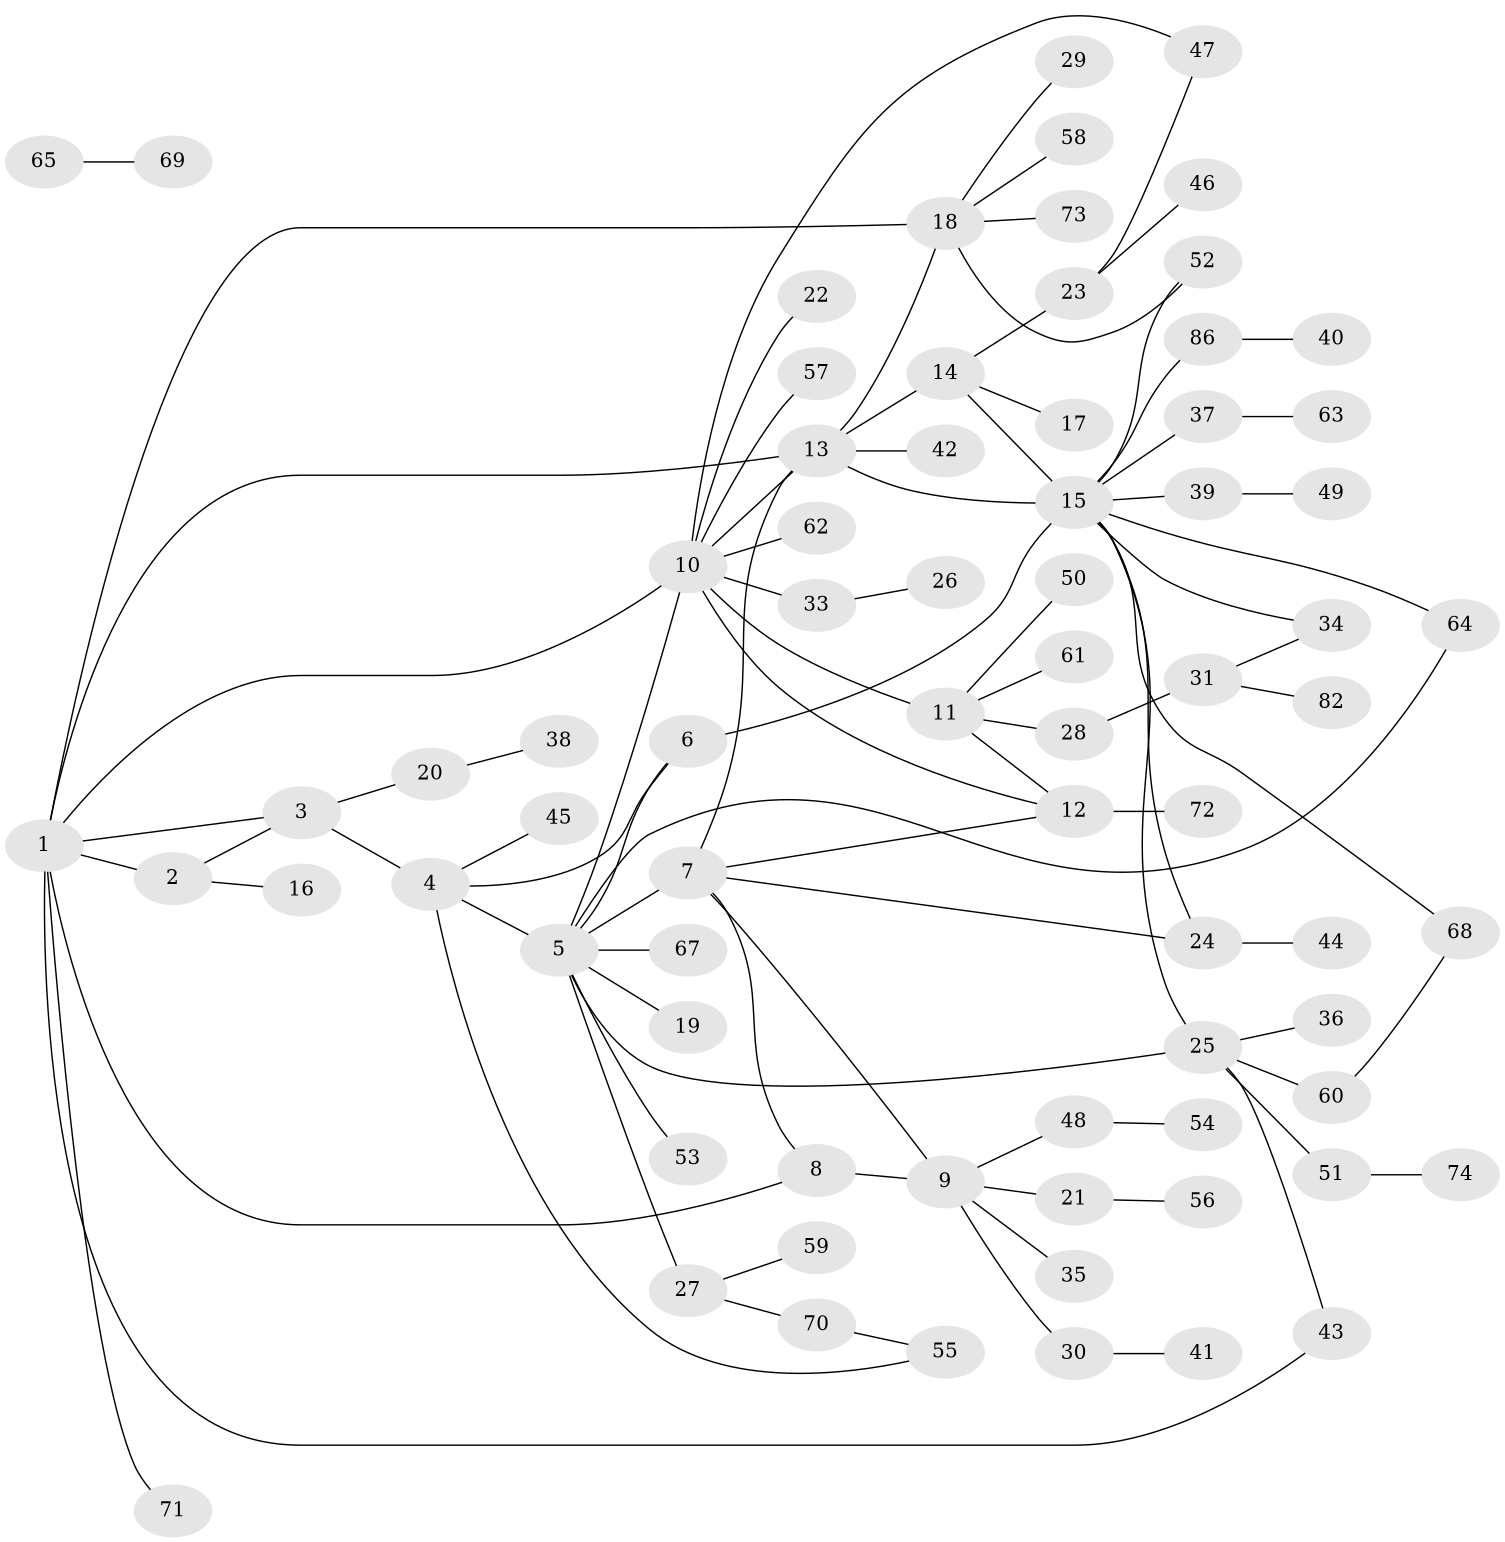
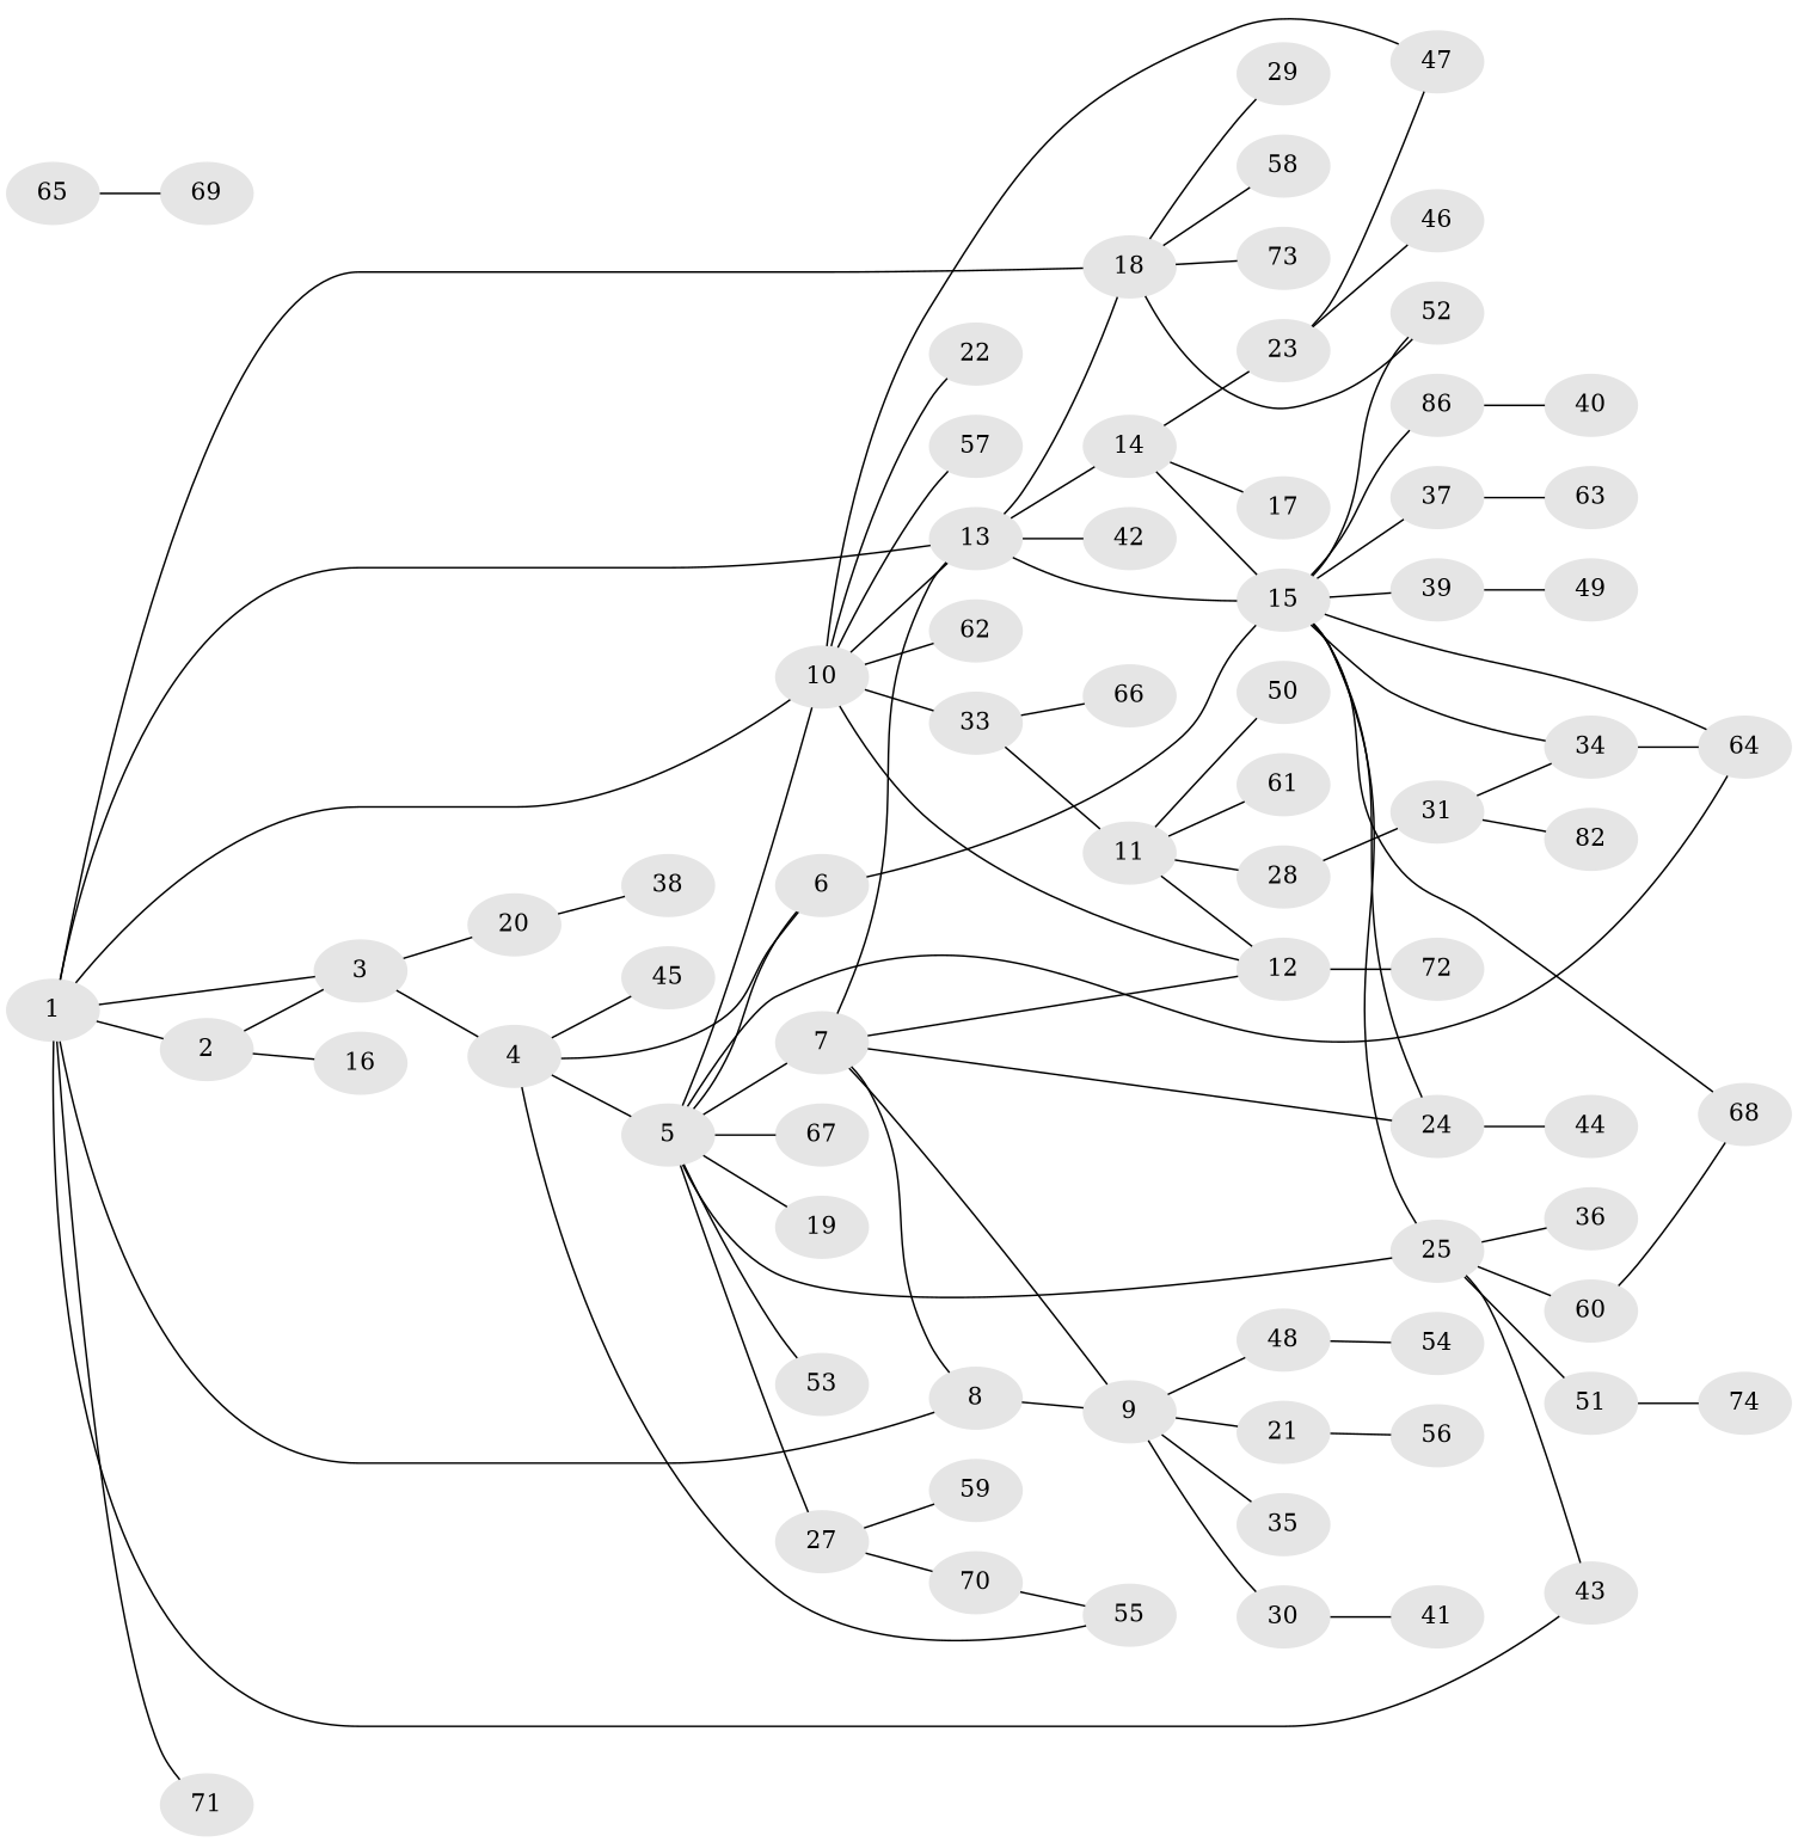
  graph {
    rankdir=LR
    node [color=gray90 style=filled]
    1
    2
    3
    8
    10
    13
    18
    43
    71
    16
    4
    20
    9
    12
    11
    22
    33
    47
    57
    62
    15
    42
    14
    52
    29
    58
    73
    5
    6
    45
    55
    38
    7
    19
    25
    27
    53
    64
    67
    24
    36
    51
    60
    59
    70
    n46 [label=86]
    34
    37
    39
    68
    21
    30
    35
    48
    72
    44
    56
    41
    54
    28
    50
    61
-   66 [label=26]
+   66
    31
    65
    69
    17
    23
    46
    40
    63
    49
    74
    n74 [label=82]
    1 -- 2
    1 -- 3
    1 -- 8
    1 -- 10
    1 -- 13
    1 -- 18
    1 -- 43
    1 -- 71
    2 -- 3
    2 -- 16
    3 -- 4
    3 -- 20
    8 -- 9
    10 -- 13
    10 -- 12
-   10 -- 11
+   33 -- 11
    10 -- 22
    10 -- 33
    10 -- 47
    10 -- 57
    10 -- 62
    13 -- 18
    13 -- 15
    13 -- 42
    13 -- 14
    18 -- 52
    18 -- 29
    18 -- 58
    18 -- 73
    4 -- 5
    4 -- 6
    4 -- 45
    4 -- 55
    20 -- 38
    9 -- 21
    9 -- 30
    9 -- 35
    9 -- 48
    12 -- 72
    11 -- 12
    11 -- 28
    11 -- 50
    11 -- 61
    33 -- 66
    15 -- 52
    15 -- 25
    15 -- 64
    15 -- 24
    15 -- n46
    15 -- 34
    15 -- 37
    15 -- 39
    15 -- 68
    14 -- 15
    14 -- 17
    14 -- 23
    5 -- 10
    5 -- 6
    5 -- 7
    5 -- 19
    5 -- 25
    5 -- 27
    5 -- 53
    5 -- 64
    5 -- 67
    6 -- 15
    7 -- 8
    7 -- 13
    7 -- 9
    7 -- 12
    7 -- 24
    25 -- 43
    25 -- 36
    25 -- 51
    25 -- 60
    27 -- 59
    27 -- 70
    24 -- 44
    51 -- 74
    60 -- 68
    70 -- 55
    n46 -- 40
+   34 -- 64
    37 -- 63
    39 -- 49
    21 -- 56
    30 -- 41
    48 -- 54
    28 -- 31
    31 -- 34
    31 -- n74
    65 -- 69
    23 -- 47
    23 -- 46
  }
